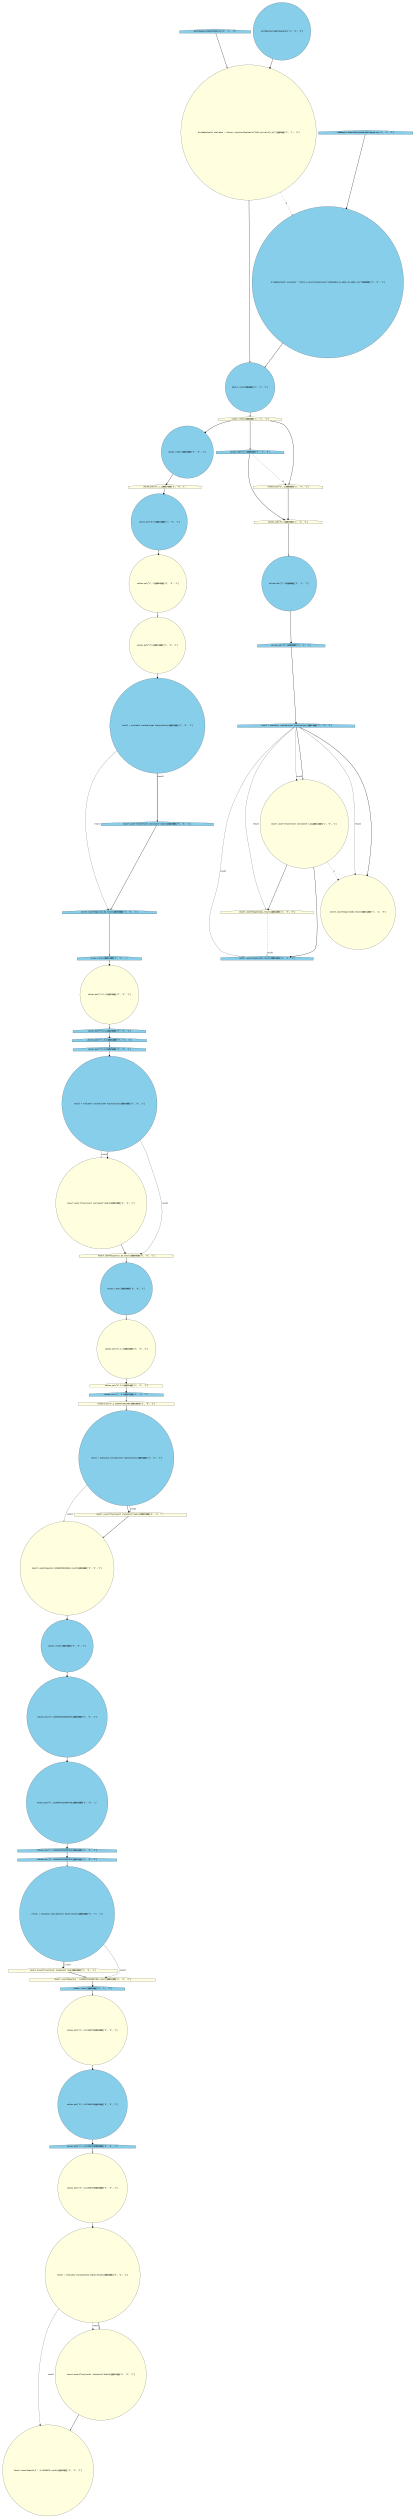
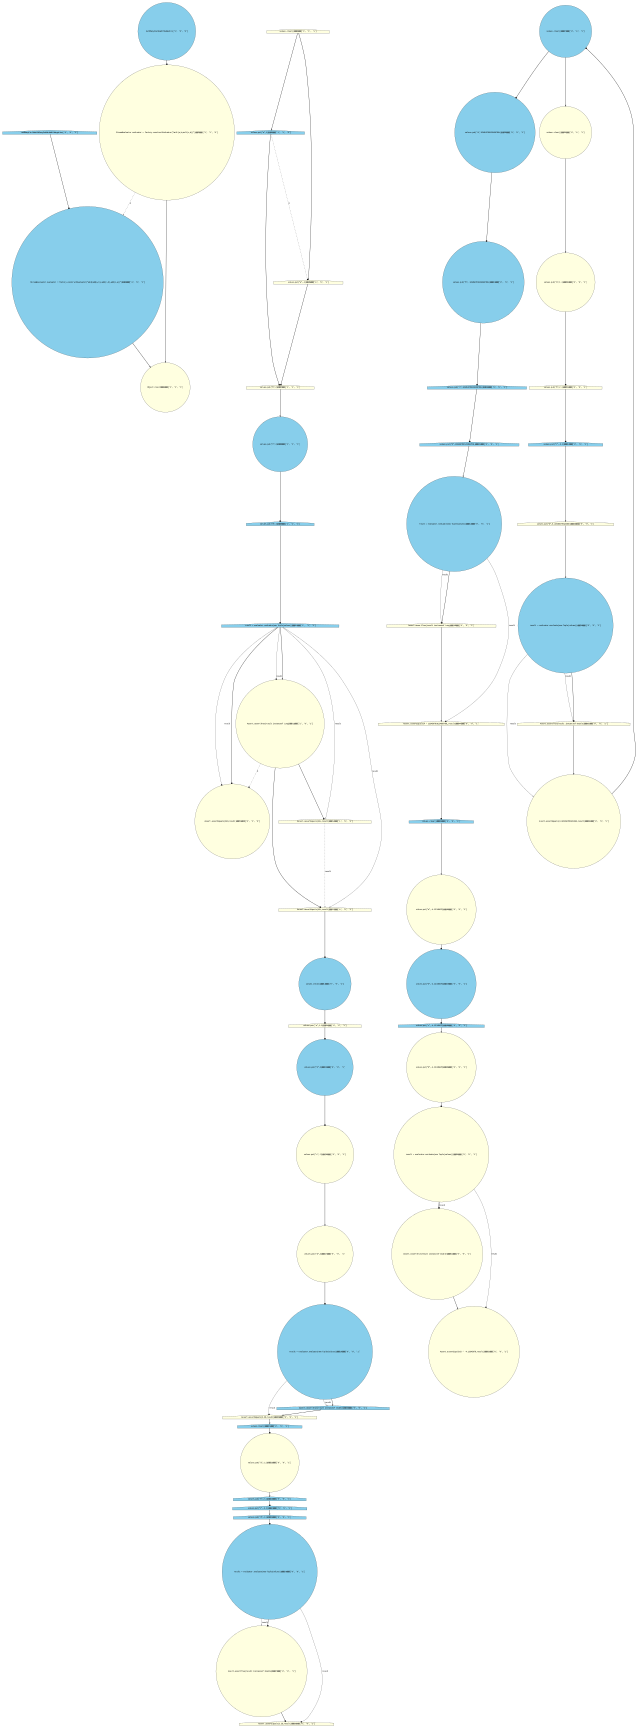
  digraph {
    fontname="Liberation Mono"
    node [fillcolor=skyblue fontname="Liberation Mono" shape=circle style=filled]
    edge [arrowhead=box fontname="Liberation Mono" style=bold]
    n1 [fillcolor=lightyellow label="StreamEvaluator evaluator = factory.constructEvaluator(\"mult(a,b,mult(c,d))\")@@@3@@@['1', '1', '0']"]
    n2 [label="StreamEvaluator evaluator = factory.constructEvaluator(\"add(add(a,b),add(c,d),add(c,a))\")@@@3@@@['0', '0', '1']"]
-   n3 [label="Object result@@@4@@@['1', '1', '1']"]
+   n3 [fillcolor=lightyellow label="Object result@@@4@@@['1', '1', '1']"]
    n4 [fillcolor=lightyellow label="values.clear()@@@5@@@['1', '1', '1']" shape=house]
    n5 [fillcolor=lightyellow label="values.put(\"a\",-4.12345678)@@@46@@@['0', '0', '1']"]
    n6 [label="values.put(\"b\",-4.12345678)@@@47@@@['0', '0', '1']"]
    n7 [label="values.put(\"c\",-4.12345678)@@@48@@@['0', '0', '1']" shape=house]
    n8 [label="result = evaluator.evaluate(new Tuple(values))@@@10@@@['1', '1', '1']" shape=house]
    n9 [fillcolor=lightyellow label="Assert.assertTrue(result instanceof Long)@@@11@@@['1', '0', '1']"]
    n10 [fillcolor=lightyellow label="Assert.assertEquals(24D,result)@@@11@@@['0', '1', '0']"]
-   n11 [label="Assert.assertEquals(10L,result)@@@12@@@['0', '0', '1']" shape=house]
+   n11 [fillcolor=lightyellow label="Assert.assertEquals(10L,result)@@@12@@@['0', '0', '1']" shape=house]
    n12 [fillcolor=lightyellow label="Assert.assertEquals(24L,result)@@@12@@@['1', '0', '0']" shape=house]
    n13 [label="values.clear()@@@13@@@['0', '0', '1']"]
    n14 [fillcolor=lightyellow label="Assert.assertTrue(result instanceof Long)@@@43@@@['0', '0', '1']" shape=house]
    n15 [fillcolor=lightyellow label="Assert.assertEquals(4 * 123456789123456789L,result)@@@44@@@['0', '0', '1']" shape=house]
    n16 [label="values.clear()@@@45@@@['0', '0', '1']" shape=house]
    n17 [fillcolor=lightyellow label="values.put(\"d\",-4.12345678)@@@49@@@['0', '0', '1']"]
    n18 [fillcolor=lightyellow label="result = evaluator.evaluate(new Tuple(values))@@@50@@@['0', '0', '1']"]
    n19 [fillcolor=lightyellow label="Assert.assertTrue(result instanceof Double)@@@51@@@['0', '0', '1']"]
    n20 [fillcolor=lightyellow label="Assert.assertEquals(6 * -4.12345678,result)@@@52@@@['0', '0', '1']"]
    n21 [fillcolor=lightyellow label="values.put(\"a\",1.1)@@@30@@@['0', '0', '1']"]
    n22 [fillcolor=lightyellow label="values.put(\"b\",2.1)@@@31@@@['0', '0', '1']" shape=house]
    n23 [label="values.put(\"c\",-3.1)@@@32@@@['0', '0', '1']" shape=house]
    n24 [fillcolor=lightyellow label="values.put(\"a\",1.1)@@@14@@@['0', '0', '1']" shape=house]
    n25 [label="values.put(\"b\",2)@@@15@@@['0', '0', '1']"]
    n26 [label="values.put(\"a\",123456789123456789L)@@@38@@@['0', '0', '1']"]
    n27 [label="values.put(\"b\",-123456789123456789L)@@@39@@@['0', '0', '1']"]
    n28 [label="values.put(\"c\",123456789123456789L)@@@40@@@['0', '0', '1']" shape=house]
    n29 [label="values.put(\"b\",2.1)@@@23@@@['0', '0', '1']" shape=house]
    n30 [label="values.put(\"c\",-3.1)@@@24@@@['0', '0', '1']" shape=house]
    n31 [label="values.put(\"d\",4.1)@@@25@@@['0', '0', '1']" shape=house]
    n32 [fillcolor=lightyellow label="Assert.assertEquals(2.2D,result)@@@28@@@['0', '0', '1']" shape=house]
-   n33 [label="values.clear()@@@29@@@['0', '0', '1']"]
+   n33 [fillcolor=lightyellow label="values.clear()@@@29@@@['0', '0', '1']"]
    n34 [fillcolor=lightyellow label="Assert.assertTrue(result instanceof Double)@@@27@@@['0', '0', '1']"]
-   n35 [label="multManyFieldsWithSubmults['0', '1', '0']" shape=house]
    n36 [fillcolor=lightyellow label="values.put(\"d\",5.223456789123456)@@@33@@@['0', '0', '1']" shape=house]
    n37 [label="result = evaluator.evaluate(new Tuple(values))@@@34@@@['0', '0', '1']"]
    n38 [label="values.put(\"c\",3)@@@8@@@['1', '1', '1']"]
    n39 [label="values.put(\"d\",4)@@@9@@@['1', '1', '1']" shape=house]
    n40 [label="multManyFieldsWithSubmults['1', '0', '0']"]
    n41 [label="result = evaluator.evaluate(new Tuple(values))@@@18@@@['0', '0', '1']"]
    n42 [label="Assert.assertTrue(result instanceof Double)@@@19@@@['0', '0', '1']" shape=house]
-   n43 [label="Assert.assertEquals(2.2D,result)@@@20@@@['0', '0', '1']" shape=house]
+   n43 [fillcolor=lightyellow label="Assert.assertEquals(2.2D,result)@@@20@@@['0', '0', '1']" shape=house]
    n44 [label="values.clear()@@@21@@@['0', '0', '1']" shape=house]
    n45 [fillcolor=lightyellow label="values.put(\"a\",1.1)@@@22@@@['0', '0', '1']"]
    n46 [label="addManyFieldsWithManySubAddsWithNegative['0', '0', '1']" shape=house]
    n47 [label="values.put(\"a\",1)@@@6@@@['1', '1', '0']" shape=house]
    n48 [fillcolor=lightyellow label="values.put(\"b\",2)@@@7@@@['1', '1', '1']" shape=house]
    n49 [fillcolor=lightyellow label="values.put(\"a\",-1)@@@6@@@['0', '0', '1']" shape=house]
    n50 [fillcolor=lightyellow label="values.put(\"c\",-3)@@@16@@@['0', '0', '1']"]
    n51 [fillcolor=lightyellow label="Assert.assertEquals(3.323456789123456,result)@@@36@@@['0', '0', '1']"]
    n52 [fillcolor=lightyellow label="Assert.assertTrue(result instanceof Double)@@@35@@@['0', '0', '1']" shape=house]
    n53 [label="values.clear()@@@37@@@['0', '0', '1']"]
    n54 [fillcolor=lightyellow label="values.put(\"d\",4)@@@17@@@['0', '0', '1']"]
    n55 [label="values.put(\"d\",123456789123456789L)@@@41@@@['0', '0', '1']" shape=house]
    n56 [label="result = evaluator.evaluate(new Tuple(values))@@@42@@@['0', '0', '1']"]
    n57 [label="result = evaluator.evaluate(new Tuple(values))@@@26@@@['0', '0', '1']"]
    n1 -> n2 [arrowhead=onormal label=0 style=dashed]
    n1 -> n3 [arrowhead=onormal]
    n2 -> n3 [arrowhead=onormal]
-   n3 -> n4 [arrowhead=onormal]
    n4 -> n47 [arrowhead=onormal]
    n4 -> n49 [arrowhead=onormal]
    n5 -> n6
    n6 -> n7
    n7 -> n17 [arrowhead=onormal]
    n8 -> n9 [label=result style=solid]
    n8 -> n9 [arrowhead=onormal]
    n8 -> n10 [label=result style=solid]
    n8 -> n10
    n8 -> n11 [arrowhead=onormal label=result style=solid]
    n8 -> n12 [arrowhead=onormal label=result style=solid]
    n9 -> n10 [label=0 style=dashed]
    n9 -> n11
    n9 -> n12
-   n4 -> n13
+   n11 -> n13
    n12 -> n11 [arrowhead=onormal label=result style=dashed]
    n13 -> n24
    n14 -> n15 [arrowhead=onormal]
    n15 -> n16
    n16 -> n5 [arrowhead=onormal]
    n17 -> n18
    n18 -> n19 [label=result style=solid]
    n18 -> n19 [arrowhead=onormal]
    n18 -> n20 [label=result style=solid]
    n19 -> n20 [arrowhead=onormal]
    n21 -> n22
    n22 -> n23
    n23 -> n36 [arrowhead=onormal]
    n24 -> n25
    n25 -> n50
    n26 -> n27
    n27 -> n28
    n28 -> n55
    n29 -> n30
    n30 -> n31 [arrowhead=onormal]
    n31 -> n57
-   n32 -> n33 [arrowhead=onormal]
+   n53 -> n33 [arrowhead=onormal]
    n33 -> n21 [arrowhead=onormal]
    n34 -> n32
-   n35 -> n1 [arrowhead=onormal]
    n36 -> n37 [arrowhead=onormal]
    n37 -> n51 [arrowhead=onormal label=result style=solid]
    n37 -> n52
    n37 -> n52 [arrowhead=onormal label=result style=solid]
    n38 -> n39
    n39 -> n8
    n40 -> n1
    n41 -> n42 [arrowhead=onormal label=result style=solid]
    n41 -> n42 [arrowhead=onormal]
    n41 -> n43 [label=result style=solid]
    n42 -> n43 [arrowhead=onormal]
    n43 -> n44 [arrowhead=onormal]
    n44 -> n45
    n45 -> n29 [arrowhead=onormal]
    n46 -> n2
    n47 -> n48
    n47 -> n49 [label=0 style=dashed]
    n48 -> n38 [arrowhead=onormal]
    n49 -> n48
    n50 -> n54 [arrowhead=onormal]
    n51 -> n53
    n52 -> n51 [arrowhead=onormal]
    n53 -> n26
    n54 -> n41
    n55 -> n56 [arrowhead=onormal]
    n56 -> n14
    n56 -> n14 [arrowhead=onormal label=result style=solid]
    n56 -> n15 [label=result style=solid]
    n57 -> n32 [label=result style=solid]
    n57 -> n34 [arrowhead=onormal label=result style=solid]
    n57 -> n34
  }
